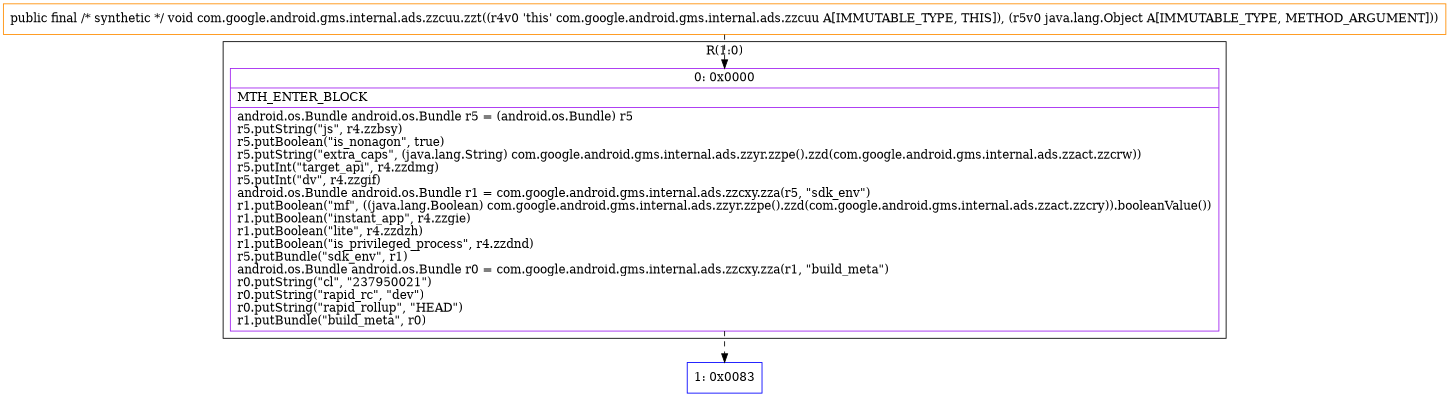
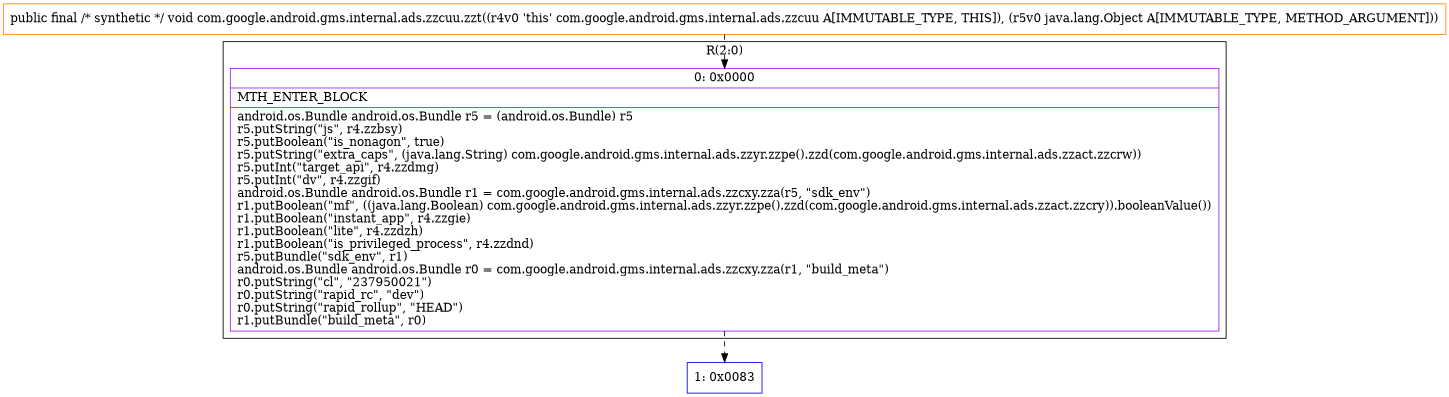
  digraph {
    node [shape=record]
    edge [style=dashed arrowhead=normal]
    n1 [color=purple label="{0\:\ 0x0000|MTH_ENTER_BLOCK\l|android.os.Bundle android.os.Bundle r5 = (android.os.Bundle) r5\lr5.putString(\"js\", r4.zzbsy)\lr5.putBoolean(\"is_nonagon\", true)\lr5.putString(\"extra_caps\", (java.lang.String) com.google.android.gms.internal.ads.zzyr.zzpe().zzd(com.google.android.gms.internal.ads.zzact.zzcrw))\lr5.putInt(\"target_api\", r4.zzdmg)\lr5.putInt(\"dv\", r4.zzgif)\landroid.os.Bundle android.os.Bundle r1 = com.google.android.gms.internal.ads.zzcxy.zza(r5, \"sdk_env\")\lr1.putBoolean(\"mf\", ((java.lang.Boolean) com.google.android.gms.internal.ads.zzyr.zzpe().zzd(com.google.android.gms.internal.ads.zzact.zzcry)).booleanValue())\lr1.putBoolean(\"instant_app\", r4.zzgie)\lr1.putBoolean(\"lite\", r4.zzdzh)\lr1.putBoolean(\"is_privileged_process\", r4.zzdnd)\lr5.putBundle(\"sdk_env\", r1)\landroid.os.Bundle android.os.Bundle r0 = com.google.android.gms.internal.ads.zzcxy.zza(r1, \"build_meta\")\lr0.putString(\"cl\", \"237950021\")\lr0.putString(\"rapid_rc\", \"dev\")\lr0.putString(\"rapid_rollup\", \"HEAD\")\lr1.putBundle(\"build_meta\", r0)\l}"]
    n2 [color=blue label="{1\:\ 0x0083}"]
    n3 [label="{public final \/* synthetic *\/ void com.google.android.gms.internal.ads.zzcuu.zzt((r4v0 'this' com.google.android.gms.internal.ads.zzcuu A[IMMUTABLE_TYPE, THIS]), (r5v0 java.lang.Object A[IMMUTABLE_TYPE, METHOD_ARGUMENT])) }" color=darkorange]
    subgraph cluster_1 {
-     label="R(1:0)"
+     label="R(2:0)"
      n1
    }
    n1 -> n2
    n3 -> n1
  }
